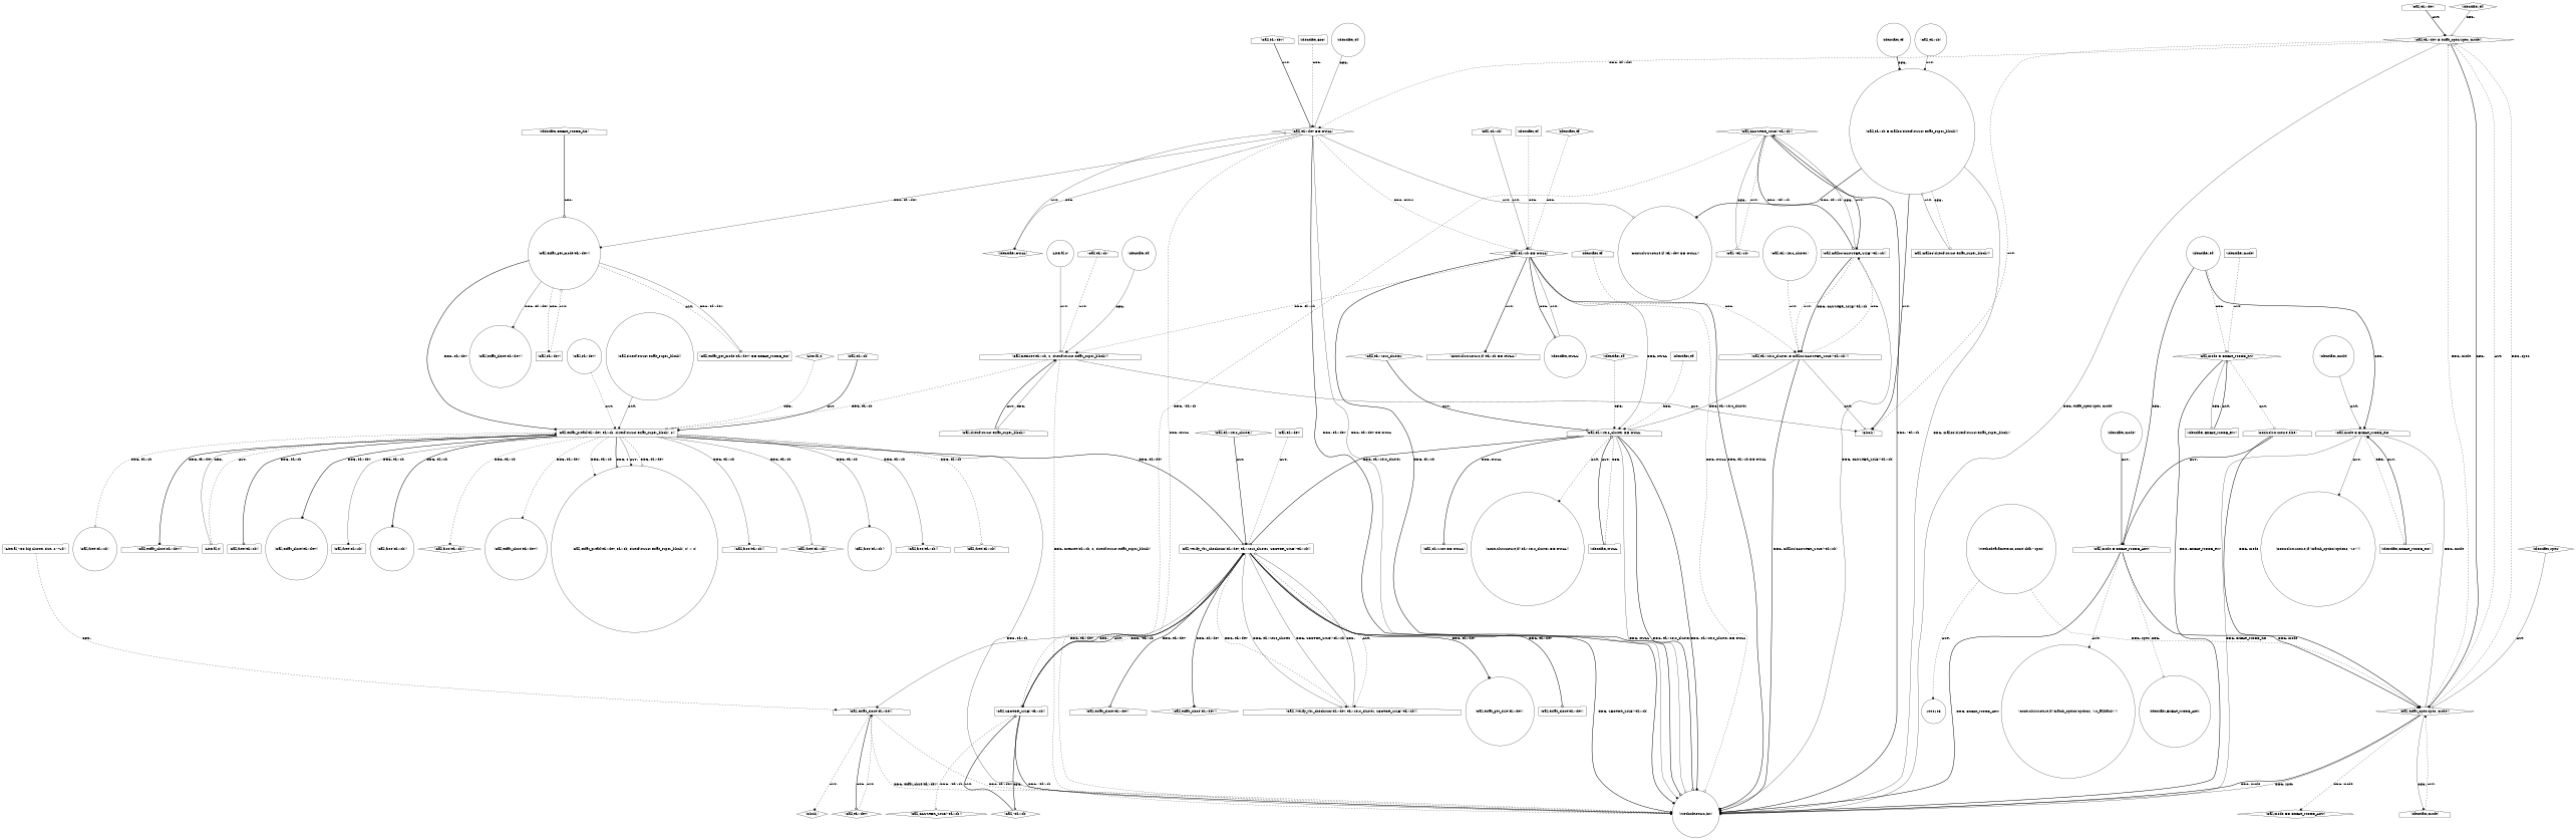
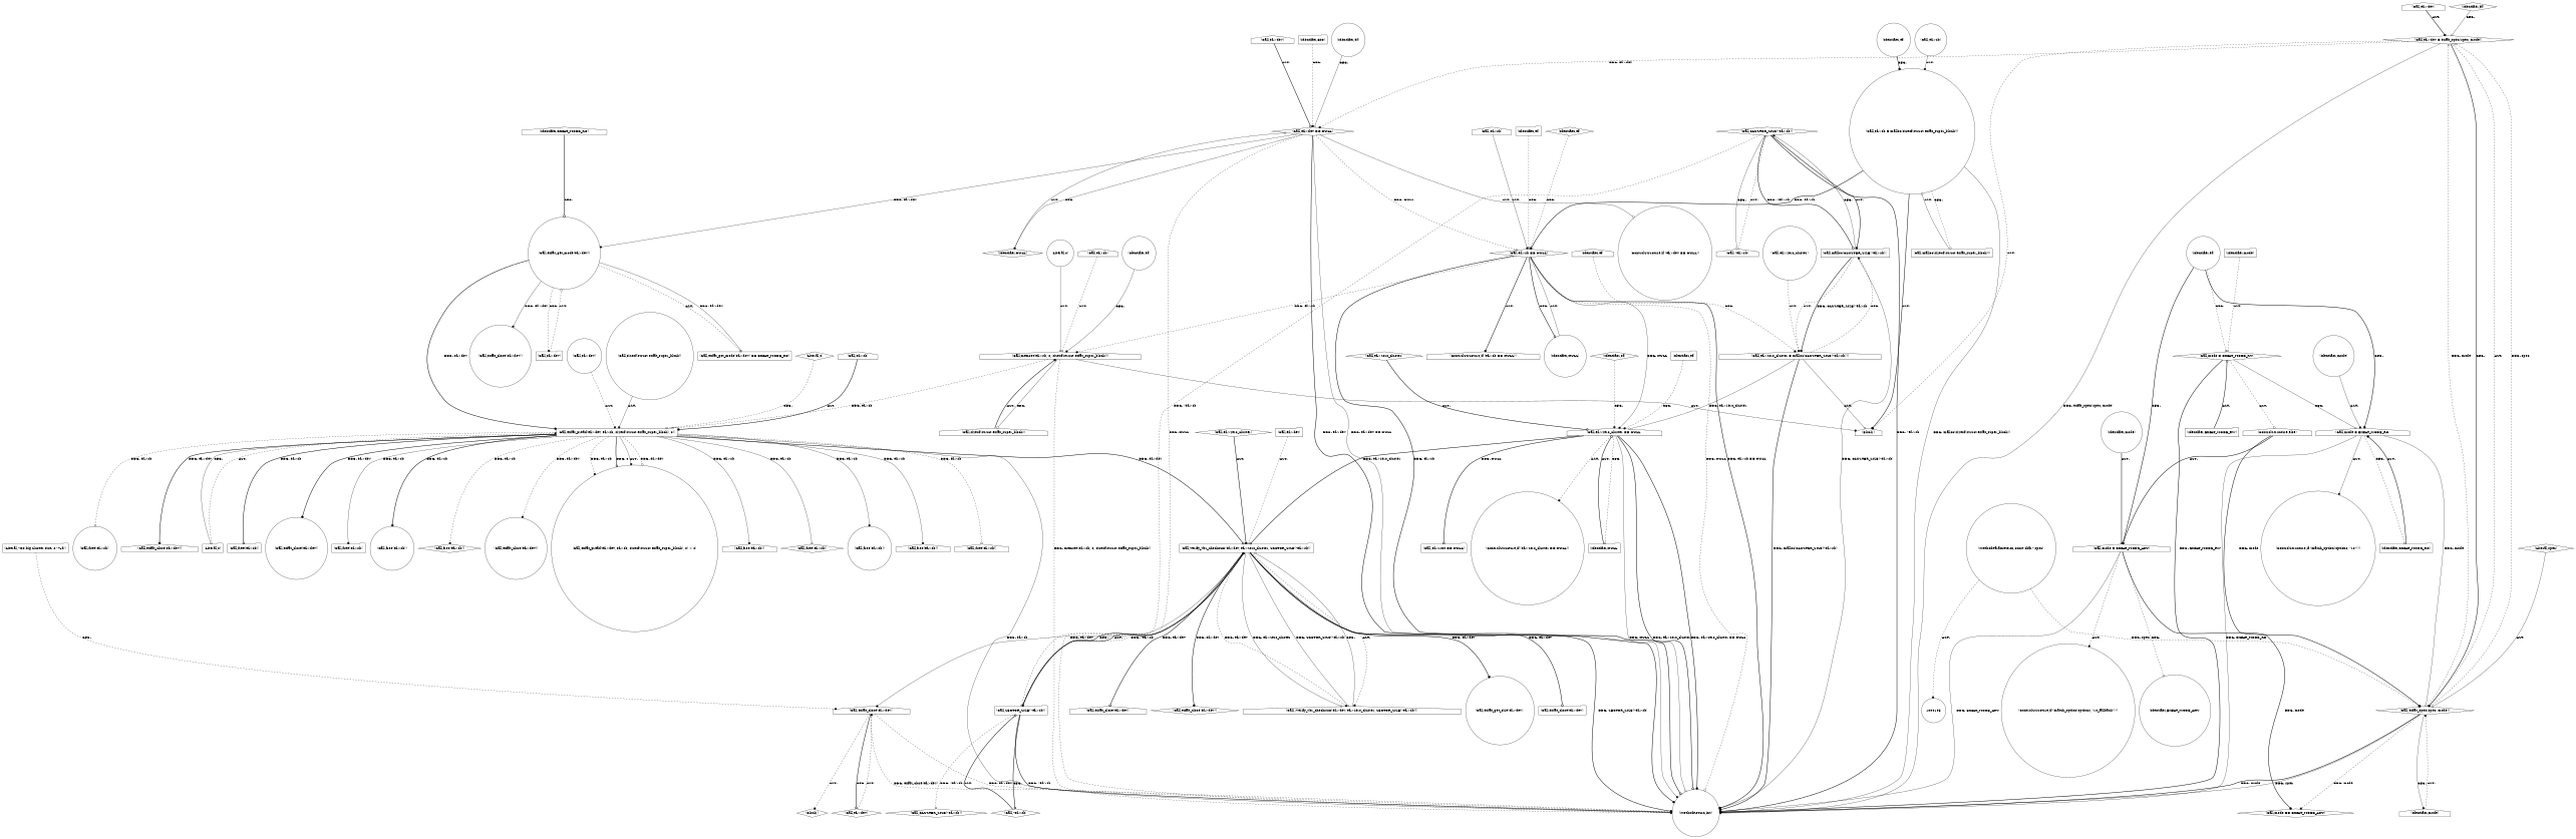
  digraph {
    node [shape=circle]
    edge [arrowhead=dot style=dashed]
    n1 [label="(Call,exfat_close(ef->dev))" shape=house]
    n2 [label="(Block,)" shape=diamond]
    n3 [label="(Call,ef->dev)" shape=diamond]
    n4 [label="(MethodReturn,int)"]
    n5 [label="(Call,verify_vbr_checksum(ef->dev, ef->zero_cluster, SECTOR_SIZE(*ef->sb)))" shape=folder]
    n6 [label="(Call,SECTOR_SIZE(*ef->sb))" shape=folder]
    n7 [label="(Call,exfat_close(ef->dev))" shape=house]
    n8 [label="(Call,exfat_close(ef->dev))" shape=diamond]
    n9 [label="(Call,!verify_vbr_checksum(ef->dev, ef->zero_cluster, SECTOR_SIZE(*ef->sb)))" shape=house]
    n10 [label="(Call,exfat_get_size(ef->dev))"]
    n11 [label="(Call,exfat_close(ef->dev))" shape=folder]
    n12 [label="(Call,*ef->sb)" shape=diamond]
    n13 [label="(Call,CLUSTER_SIZE(*ef->sb))" shape=diamond]
    n14 [label="(Call,exfat_pread(ef->dev, ef->sb, sizeof(struct exfat_super_block), 0))" shape=folder]
    n15 [label="(Call,free(ef->sb))" shape=diamond]
    n16 [label="(Call,free(ef->sb))"]
    n17 [label="(Call,free(ef->sb))" shape=house]
    n18 [label="(Call,free(ef->sb))" shape=house]
    n19 [label="(Call,free(ef->sb))"]
    n20 [label="(Call,exfat_close(ef->dev))" shape=house]
    n21 [label="(Literal,0)" shape=folder]
    n22 [label="(Call,free(ef->sb))" shape=folder]
    n23 [label="(Call,exfat_close(ef->dev))"]
    n24 [label="(Call,free(ef->sb))" shape=folder]
    n25 [label="(Call,free(ef->sb))"]
    n26 [label="(Call,free(ef->sb))" shape=diamond]
    n27 [label="(Call,exfat_close(ef->dev))"]
    n28 [label="(Call,exfat_pread(ef->dev, ef->sb, sizeof(struct exfat_super_block), 0) < 0)"]
    n29 [label="(Call,free(ef->sb))" shape=house]
    n30 [label="(Call,exfat_get_mode(ef->dev))"]
    n31 [label="(Call,ef->dev)" shape=folder]
    n32 [label="(Call,exfat_close(ef->dev))"]
    n33 [label="(Call,exfat_get_mode(ef->dev) == EXFAT_MODE_RO)" shape=folder]
    n34 [label="(Call,ef->dev == NULL)" shape=diamond]
    n35 [label="(Call,ef->sb == NULL)" shape=diamond]
    n36 [label="(Identifier,NULL)" shape=diamond]
    n37 [label="(ControlStructure,if (ef->dev == NULL))"]
    n38 [label="(Call,memset(ef->sb, 0, sizeof(struct exfat_super_block)))" shape=house]
    n39 [label="(Call,ef->zero_cluster == NULL)" shape=house]
    n40 [label="(ControlStructure,if (ef->sb == NULL))" shape=house]
    n41 [label="(Identifier,NULL)"]
    n42 [label="(Call,ef->dev = exfat_open(spec, mode))" shape=diamond]
    n43 [label="(Call,exfat_open(spec, mode))" shape=diamond]
    n44 [label="(Block,)" shape=house]
    n45 [label="(Identifier,mode)" shape=house]
    n46 [label="(Call,mode == EXFAT_MODE_ANY)" shape=diamond]
    n47 [label="(MethodParameterIn,const char* spec)"]
    1000105
    n49 [label="(Call,mode = EXFAT_MODE_RO)" shape=house]
    n50 [label="(ControlStructure,if (match_option(options, \"ro\")))"]
    n51 [label="(Identifier,EXFAT_MODE_RO)" shape=folder]
    n52 [label="(Call,mode = EXFAT_MODE_ANY)" shape=house]
    n53 [label="(ControlStructure,if (match_option(options, \"ro_fallback\")))"]
    n54 [label="(Identifier,EXFAT_MODE_ANY)"]
    n55 [label="(Call,mode = EXFAT_MODE_RW)" shape=diamond]
    n56 [label="(Identifier,EXFAT_MODE_RW)" shape=folder]
    n57 [label="(ControlStructure,else)" shape=house]
    n58 [label="(Call,sizeof(struct exfat_super_block))" shape=house]
    n59 [label="(Call,ef->root == NULL)" shape=folder]
    n60 [label="(ControlStructure,if (ef->zero_cluster == NULL))"]
    n61 [label="(Identifier,NULL)" shape=folder]
    n62 [label="(Call,ef->sb = malloc(sizeof(struct exfat_super_block)))"]
    n63 [label="(Call,malloc(sizeof(struct exfat_super_block)))" shape=folder]
    n64 [label="(Call,ef->zero_cluster = malloc(CLUSTER_SIZE(*ef->sb)))" shape=house]
    n65 [label="(Call,malloc(CLUSTER_SIZE(*ef->sb)))" shape=folder]
    n66 [label="(Call,CLUSTER_SIZE(*ef->sb))" shape=diamond]
    n67 [label="(Call,*ef->sb)" shape=house]
    n68 [label="(Identifier,ef)"]
    n69 [label="(Call,ef->dev)" shape=folder]
    n70 [label="(Literal,0)" shape=diamond]
    n71 [label="(Call,ef->sb)" shape=house]
    n72 [label="(Call,ef->dev)" shape=house]
    n73 [label="(Call,ef->zero_cluster)" shape=diamond]
    n74 [label="(Identifier,ef)"]
    n75 [label="(Identifier,mode)"]
    n76 [label="(Identifier,ef)"]
    n77 [label="(Literal,\"too big cluster size: 2^%d\")" shape=folder]
    n78 [label="(Call,ef->dev)"]
    n79 [label="(Identifier,mode)"]
-   n80 [label="(Identifier,spec)" shape=diamond]
+   n80 [label="(Literal,spec)" shape=diamond]
    n81 [label="(Call,ef->sb)" shape=house]
    n82 [label="(Call,ef->dev)" shape=house]
    n83 [label="(Identifier,ef)" shape=folder]
    n84 [label="(Call,sizeof(struct exfat_super_block))"]
    n85 [label="(Call,ef->zero_cluster)" shape=diamond]
    n86 [label="(Literal,0)"]
    n87 [label="(Identifier,EXFAT_MODE_RO)" shape=house]
    n88 [label="(Identifier,ef)" shape=house]
    n89 [label="(Identifier,ef)" shape=diamond]
    n90 [label="(Call,ef->sb)" shape=house]
    n91 [label="(Identifier,mode)" shape=folder]
    n92 [label="(Call,ef->zero_cluster)"]
    n93 [label="(Identifier,ef)" shape=diamond]
    n94 [label="(Identifier,ef)" shape=folder]
    n95 [label="(Identifier,ef)"]
    n96 [label="(Identifier,ef)" shape=diamond]
    n97 [label="(Call,ef->sb)"]
    n98 [label="(Identifier,EIO)" shape=folder]
    n1 -> n2 [label="AST: "]
    n1 -> n3 [arrowhead=odot label="CFG: " style=bold]
    n1 -> n4 [label="DDG: exfat_close(ef->dev)"]
    n1 -> n4 [arrowhead=odot label="DDG: ef->dev"]
    n3 -> n1 [label="AST: "]
    n5 -> n1 [label="DDG: ef->dev" style=solid]
    n5 -> n4 [label="DDG: SECTOR_SIZE(*ef->sb)" style=bold]
    n5 -> n6 [label="CFG: " style=bold]
    n5 -> n7 [arrowhead=odot label="DDG: ef->dev" style=bold]
    n5 -> n8 [label="DDG: ef->dev" style=bold]
    n5 -> n9 [label="AST: "]
    n5 -> n9 [label="DDG: ef->dev"]
    n5 -> n9 [arrowhead=odot label="DDG: ef->zero_cluster" style=solid]
    n5 -> n9 [arrowhead=odot label="DDG: SECTOR_SIZE(*ef->sb)" style=solid]
    n5 -> n10 [label="DDG: ef->dev" style=bold]
    n5 -> n11 [arrowhead=odot label="DDG: ef->dev" style=bold]
    n6 -> n4 [label="DDG: *ef->sb" style=bold]
    n6 -> n5 [label="AST: " style=bold]
    n6 -> n5 [arrowhead=odot label="DDG: *ef->sb"]
    n6 -> n12 [arrowhead=odot label="CFG: " style=bold]
    n6 -> n13 [arrowhead=odot label="DDG: *ef->sb"]
    n9 -> n5 [arrowhead=odot label="CFG: " style=solid]
    n12 -> n6 [arrowhead=odot label="AST: " style=bold]
    n14 -> n4 [label="DDG: ef->sb" style=solid]
    n14 -> n5 [arrowhead=odot label="DDG: ef->dev" style=bold]
    n14 -> n15 [arrowhead=odot label="DDG: ef->sb" style=solid]
    n14 -> n16 [label="DDG: ef->sb" style=solid]
    n14 -> n17 [label="DDG: ef->sb" style=solid]
    n14 -> n18 [arrowhead=odot label="DDG: ef->sb"]
    n14 -> n19 [arrowhead=odot label="DDG: ef->sb"]
    n14 -> n20 [label="DDG: ef->dev" style=bold]
    n14 -> n21 [arrowhead=odot label="CFG: " style=solid]
    n14 -> n22 [arrowhead=odot label="DDG: ef->sb" style=bold]
    n14 -> n23 [label="DDG: ef->dev" style=bold]
    n14 -> n24 [label="DDG: ef->sb" style=solid]
    n14 -> n25 [label="DDG: ef->sb" style=bold]
    n14 -> n26 [label="DDG: ef->sb"]
    n14 -> n27 [label="DDG: ef->dev"]
    n14 -> n28 [label="AST: " style=solid]
    n14 -> n28 [arrowhead=odot label="DDG: ef->dev"]
    n14 -> n28 [label="DDG: ef->sb"]
    n14 -> n28 [arrowhead=odot label="DDG: 0" style=bold]
    n14 -> n29 [label="DDG: ef->sb" style=solid]
    n21 -> n14 [label="AST: "]
    n30 -> n14 [label="DDG: ef->dev" style=bold]
    n30 -> n31 [label="CFG: "]
    n30 -> n32 [label="DDG: ef->dev" style=solid]
    n30 -> n33 [arrowhead=odot label="AST: "]
    n30 -> n33 [arrowhead=odot label="DDG: ef->dev" style=solid]
    n31 -> n30 [arrowhead=odot label="AST: "]
    n34 -> n4 [label="DDG: NULL"]
    n34 -> n4 [label="DDG: ef->dev" style=bold]
    n34 -> n4 [label="DDG: ef->dev == NULL" style=solid]
    n34 -> n30 [label="DDG: ef->dev" style=solid]
    n34 -> n35 [arrowhead=odot label="DDG: NULL"]
    n34 -> n36 [label="CFG: " style=solid]
    n34 -> n37 [arrowhead=odot label="AST: " style=solid]
    n35 -> n4 [label="DDG: ef->sb == NULL" style=bold]
    n35 -> n4 [arrowhead=odot label="DDG: ef->sb" style=bold]
    n35 -> n4 [arrowhead=odot label="DDG: NULL"]
    n35 -> n38 [label="DDG: ef->sb"]
    n35 -> n39 [label="DDG: NULL" style=solid]
    n35 -> n40 [label="AST: " style=bold]
    n35 -> n41 [arrowhead=odot label="CFG: " style=bold]
    n36 -> n34 [arrowhead=odot label="AST: " style=solid]
    n38 -> n4 [label="DDG: memset(ef->sb, 0, sizeof(struct exfat_super_block))"]
    n38 -> n14 [arrowhead=odot label="DDG: ef->sb"]
    n38 -> n44 [label="AST: " style=solid]
    n38 -> n58 [arrowhead=odot label="CFG: " style=solid]
    n39 -> n4 [arrowhead=odot label="DDG: ef->zero_cluster" style=bold]
    n39 -> n4 [label="DDG: ef->zero_cluster == NULL" style=bold]
    n39 -> n4 [arrowhead=odot label="DDG: NULL" style=solid]
    n39 -> n5 [arrowhead=odot label="DDG: ef->zero_cluster" style=bold]
    n39 -> n59 [arrowhead=odot label="DDG: NULL" style=bold]
    n39 -> n60 [label="AST: "]
    n39 -> n61 [arrowhead=odot label="CFG: "]
    n41 -> n35 [arrowhead=odot label="AST: " style=solid]
    n42 -> n4 [arrowhead=odot label="DDG: exfat_open(spec, mode)" style=solid]
    n42 -> n34 [label="DDG: ef->dev"]
    n42 -> n43 [label="CFG: " style=bold]
    n42 -> n44 [label="AST: "]
    n43 -> n4 [label="DDG: spec" style=solid]
    n43 -> n4 [arrowhead=odot label="DDG: mode" style=bold]
    n43 -> n42 [arrowhead=odot label="AST: "]
    n43 -> n42 [arrowhead=odot label="DDG: spec"]
    n43 -> n42 [arrowhead=odot label="DDG: mode"]
    n43 -> n45 [label="CFG: " style=solid]
    n43 -> n46 [label="DDG: mode"]
    n45 -> n43 [label="AST: "]
    n47 -> n43 [label="DDG: spec"]
    n47 -> 1000105 [label="AST: "]
    n49 -> n4 [arrowhead=odot label="DDG: EXFAT_MODE_RO" style=solid]
    n49 -> n43 [arrowhead=odot label="DDG: mode" style=solid]
    n49 -> n50 [label="AST: " style=solid]
    n49 -> n51 [arrowhead=odot label="CFG: "]
    n51 -> n49 [label="AST: " style=bold]
-   n52 -> n4 [label="DDG: EXFAT_MODE_ANY" style=bold]
-   n52 -> n43 [label="DDG: mode" style=bold]
+   n52 -> n4 [label="DDG: EXFAT_MODE_ANY" style=solid]
+   n52 -> n46 [label="DDG: mode" style=bold]
    n52 -> n53 [label="AST: "]
    n52 -> n54 [arrowhead=odot label="CFG: "]
    n55 -> n4 [arrowhead=odot label="DDG: EXFAT_MODE_RW" style=bold]
-   n55 -> n56 [arrowhead=odot label="CFG: " style=solid]
+   n55 -> n49 [arrowhead=odot label="CFG: " style=solid]
    n55 -> n57 [arrowhead=odot label="AST: "]
    n56 -> n55 [arrowhead=odot label="AST: " style=bold]
    n57 -> n43 [label="DDG: mode" style=bold]
    n57 -> n52 [label="AST: " style=bold]
    n58 -> n38 [label="AST: " style=bold]
    n61 -> n39 [arrowhead=odot label="AST: " style=bold]
    n62 -> n4 [arrowhead=odot label="DDG: malloc(sizeof(struct exfat_super_block))" style=solid]
-   n62 -> n37 [label="DDG: ef->sb" style=bold]
+   n62 -> n35 [label="DDG: ef->sb" style=bold]
    n62 -> n44 [label="AST: " style=bold]
    n62 -> n63 [arrowhead=odot label="CFG: "]
    n63 -> n62 [arrowhead=odot label="AST: " style=solid]
    n64 -> n4 [label="DDG: malloc(CLUSTER_SIZE(*ef->sb))" style=bold]
    n64 -> n39 [arrowhead=odot label="DDG: ef->zero_cluster" style=solid]
    n64 -> n44 [arrowhead=odot label="AST: " style=solid]
    n64 -> n65 [label="CFG: "]
    n65 -> n4 [label="DDG: CLUSTER_SIZE(*ef->sb)" style=solid]
    n65 -> n64 [arrowhead=odot label="AST: "]
    n65 -> n64 [label="DDG: CLUSTER_SIZE(*ef->sb)" style=bold]
    n65 -> n66 [label="CFG: " style=solid]
    n66 -> n4 [arrowhead=odot label="DDG: *ef->sb" style=bold]
    n66 -> n6 [arrowhead=odot label="DDG: *ef->sb"]
    n66 -> n65 [label="AST: " style=bold]
    n66 -> n65 [arrowhead=odot label="DDG: *ef->sb" style=bold]
    n66 -> n67 [arrowhead=odot label="CFG: " style=solid]
    n67 -> n66 [arrowhead=odot label="AST: "]
    n68 -> n34 [arrowhead=odot label="CFG: " style=solid]
    n69 -> n5 [arrowhead=odot label="AST: "]
    n70 -> n14 [arrowhead=odot label="CFG: "]
    n71 -> n14 [label="AST: " style=bold]
    n72 -> n34 [arrowhead=odot label="AST: " style=bold]
    n73 -> n5 [label="AST: " style=bold]
    n74 -> n38 [label="CFG: " style=solid]
    n75 -> n49 [label="AST: " style=solid]
    n76 -> n62 [label="CFG: " style=bold]
    n77 -> n1 [label="CFG: "]
    n78 -> n14 [label="AST: "]
    n79 -> n52 [arrowhead=odot label="AST: " style=bold]
    n80 -> n43 [arrowhead=odot label="AST: " style=solid]
    n81 -> n35 [label="AST: " style=solid]
    n82 -> n42 [label="AST: " style=bold]
    n83 -> n39 [label="CFG: "]
    n84 -> n14 [label="AST: " style=solid]
    n85 -> n39 [arrowhead=odot label="AST: " style=bold]
    n86 -> n38 [arrowhead=odot label="AST: " style=solid]
    n87 -> n30 [arrowhead=odot label="CFG: " style=bold]
    n88 -> n64 [label="CFG: "]
    n89 -> n42 [arrowhead=odot label="CFG: " style=solid]
    n90 -> n38 [arrowhead=odot label="AST: "]
    n91 -> n55 [arrowhead=odot label="AST: "]
    n92 -> n64 [label="AST: "]
    n93 -> n39 [label="CFG: "]
    n94 -> n35 [arrowhead=odot label="CFG: "]
    n95 -> n49 [label="CFG: " style=bold]
    n95 -> n52 [arrowhead=odot label="CFG: " style=bold]
    n95 -> n55 [arrowhead=odot label="CFG: "]
    n96 -> n35 [arrowhead=odot label="CFG: "]
    n97 -> n62 [label="AST: " style=solid]
    n98 -> n34 [label="CFG: "]
  }
